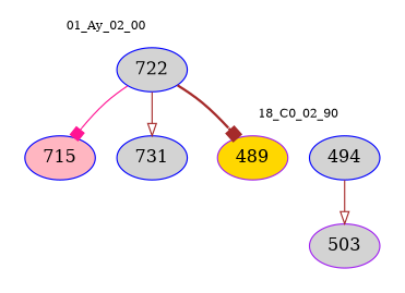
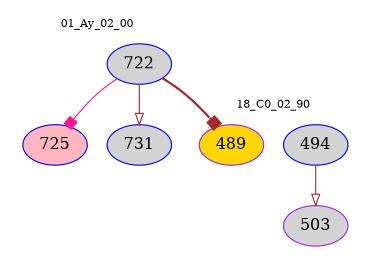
  digraph {
    node [color=blue fillcolor=lightgrey style=filled]
    edge [arrowhead=box color=brown style=solid]
    n1 [label=722]
-   n2 [fillcolor=lightpink label=715]
+   n2 [fillcolor=lightpink label=725]
    n3 [label=731]
    n4 [label=494]
    n5 [color=purple label=503]
    n6 [color=purple fillcolor=gold label=489]
    subgraph cluster_1 {
      color=white
      fontsize=10
      label="01_Ay_02_00"
      n1
      n2
      n3
    }
    subgraph cluster_2 {
      color=white
      fontsize=10
      label="18_C0_02_90"
      n4
      n5
      n6
    }
    n1 -> n2 [color=deeppink]
    n1 -> n3 [arrowhead=onormal]
    n1 -> n6 [style=bold]
    n4 -> n5 [arrowhead=onormal]
  }
